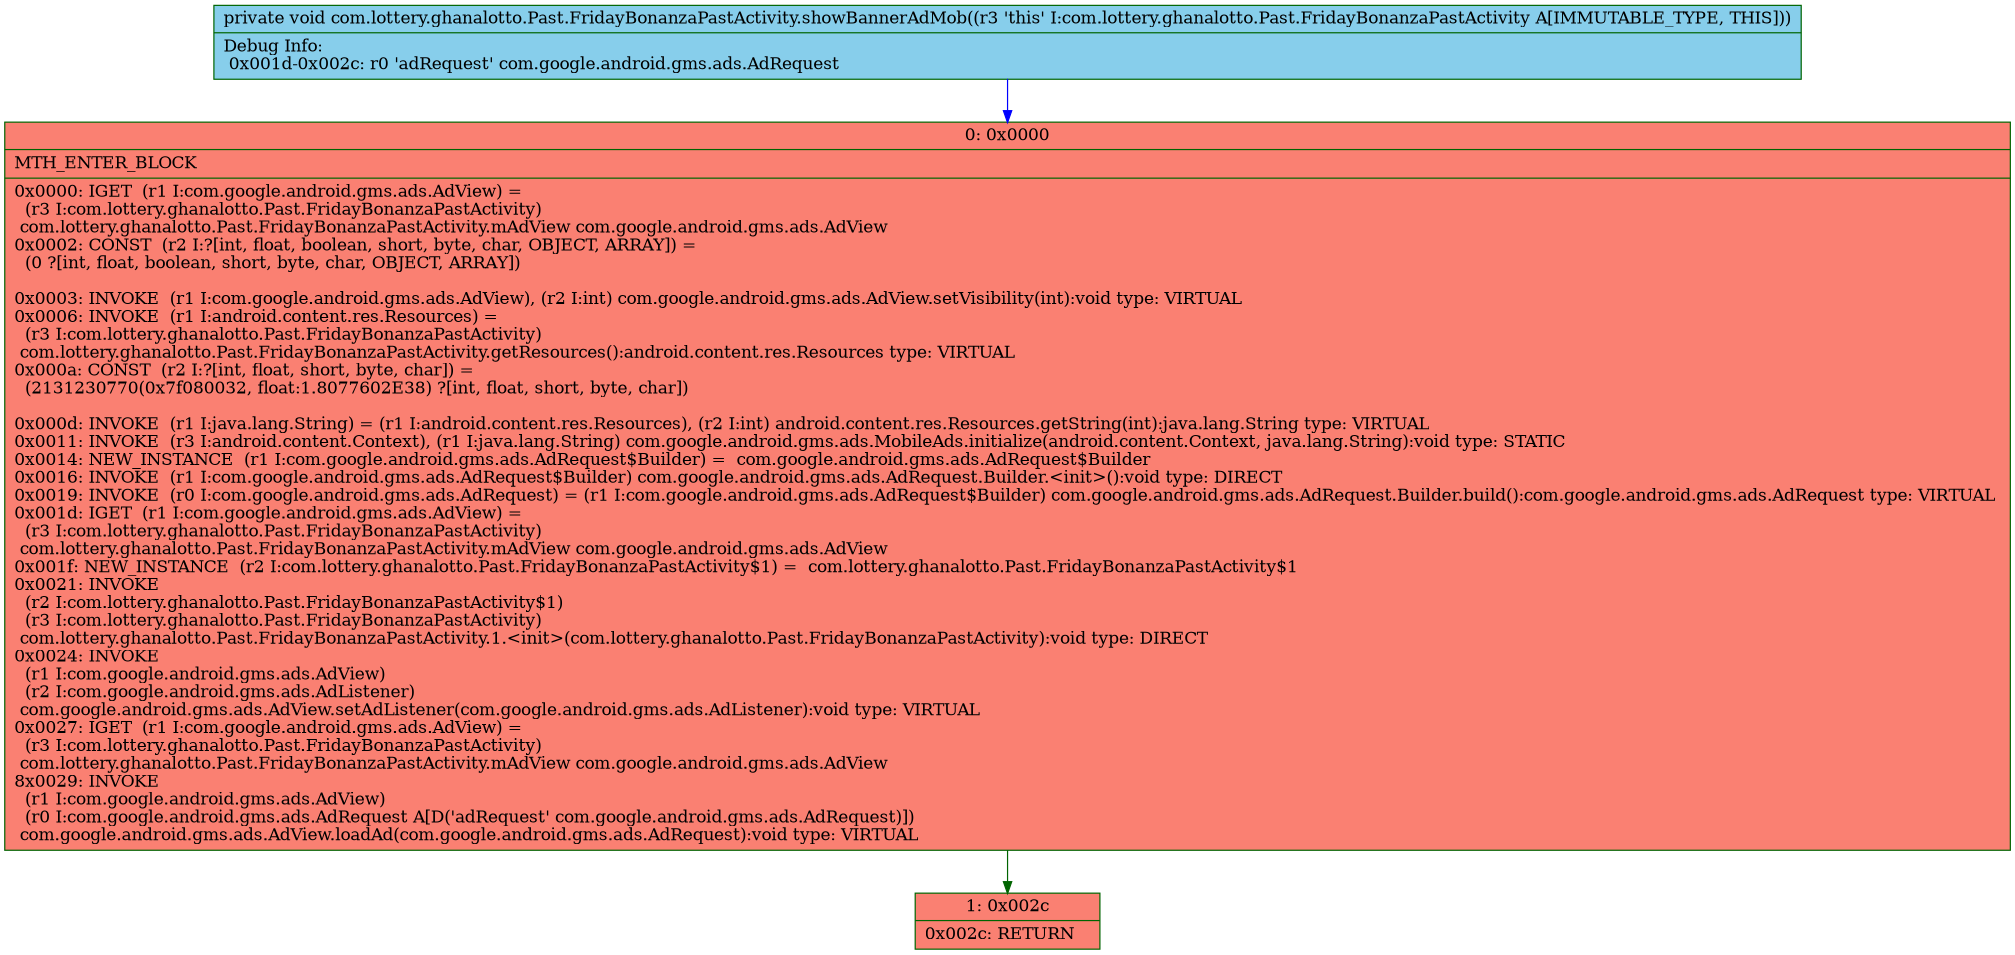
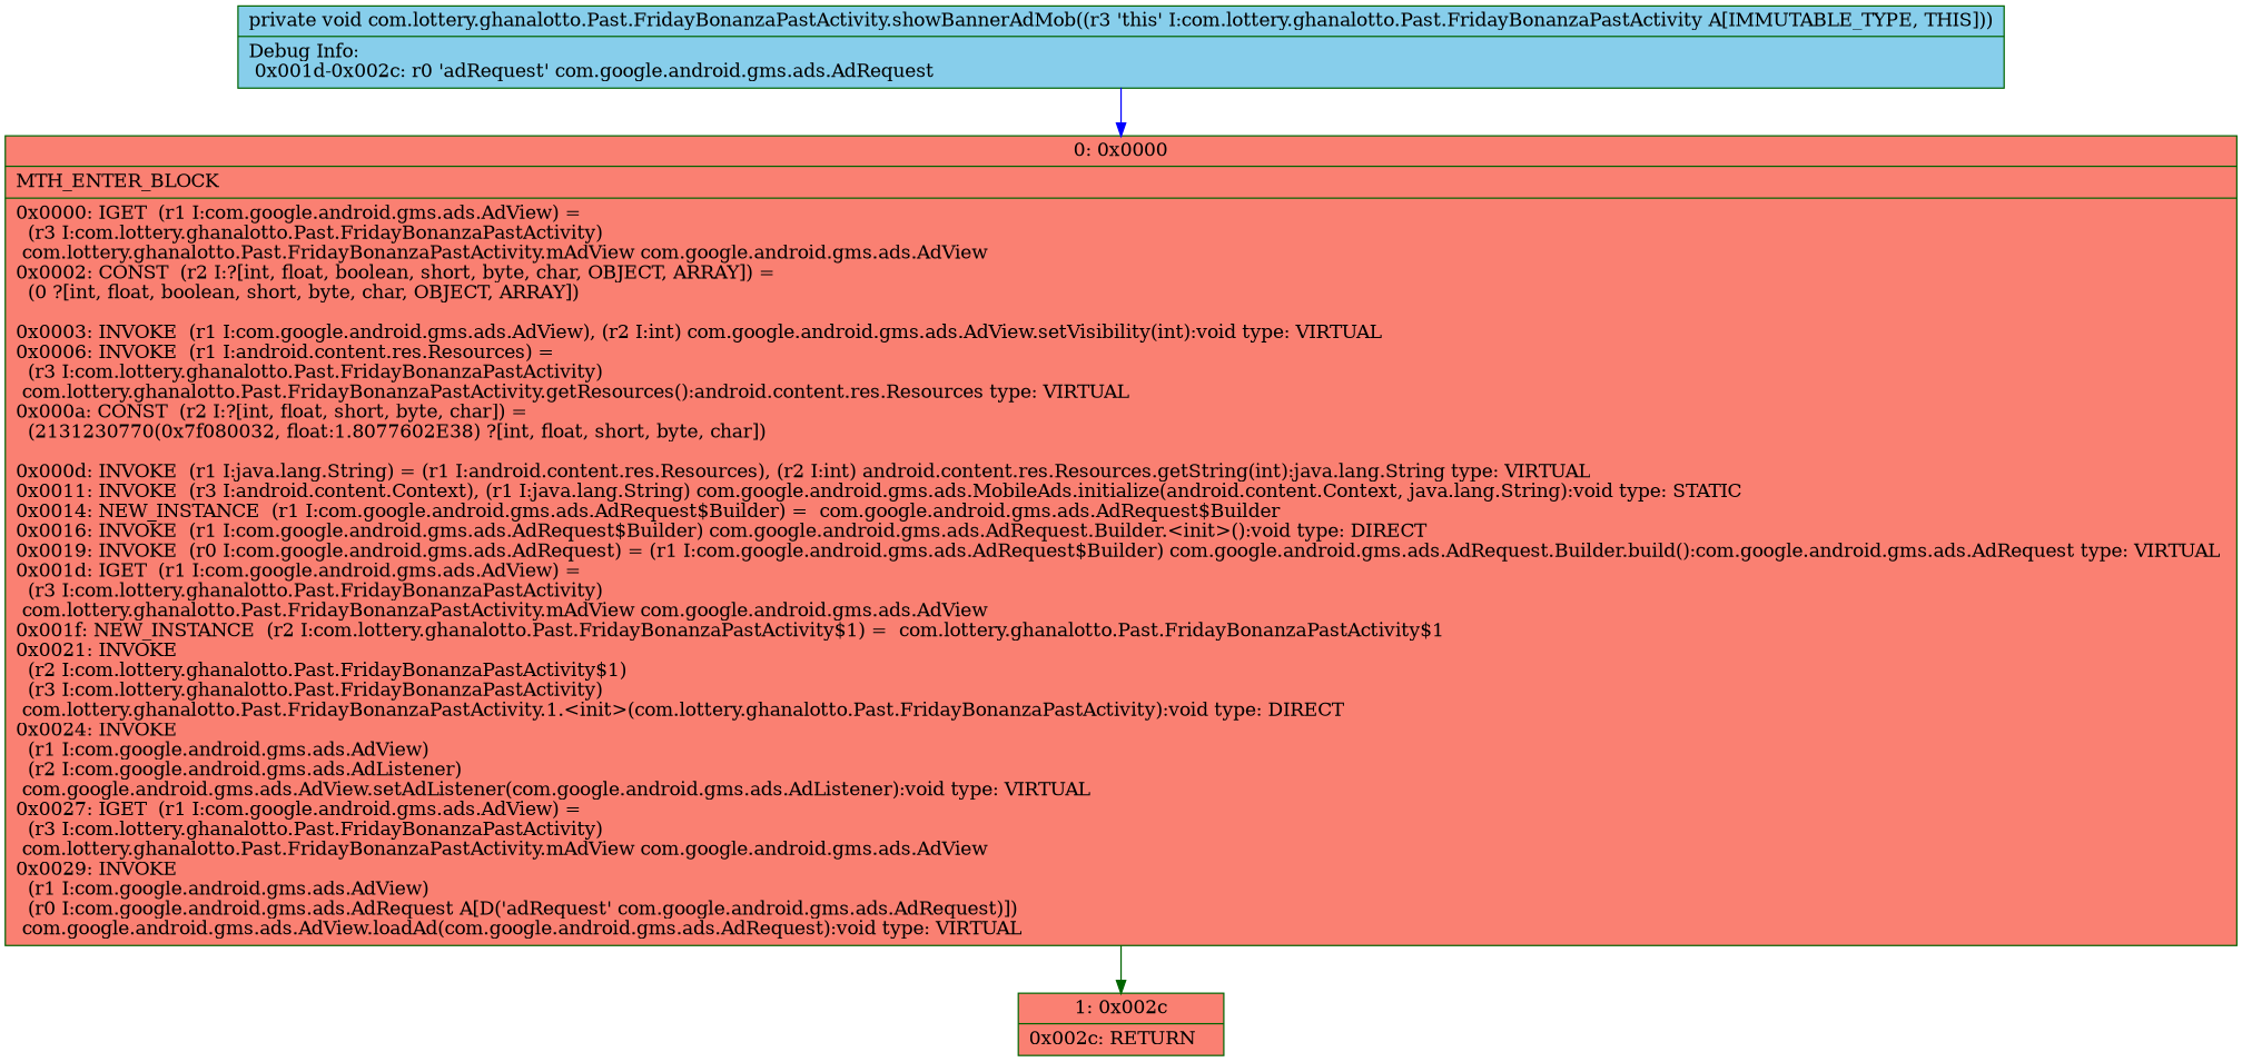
  digraph {
    node [shape=record style=filled fillcolor=salmon color=darkgreen]
-   n1 [label="{0\:\ 0x0000|MTH_ENTER_BLOCK\l|0x0000: IGET  (r1 I:com.google.android.gms.ads.AdView) = \l  (r3 I:com.lottery.ghanalotto.Past.FridayBonanzaPastActivity)\l com.lottery.ghanalotto.Past.FridayBonanzaPastActivity.mAdView com.google.android.gms.ads.AdView \l0x0002: CONST  (r2 I:?[int, float, boolean, short, byte, char, OBJECT, ARRAY]) = \l  (0 ?[int, float, boolean, short, byte, char, OBJECT, ARRAY])\l \l0x0003: INVOKE  (r1 I:com.google.android.gms.ads.AdView), (r2 I:int) com.google.android.gms.ads.AdView.setVisibility(int):void type: VIRTUAL \l0x0006: INVOKE  (r1 I:android.content.res.Resources) = \l  (r3 I:com.lottery.ghanalotto.Past.FridayBonanzaPastActivity)\l com.lottery.ghanalotto.Past.FridayBonanzaPastActivity.getResources():android.content.res.Resources type: VIRTUAL \l0x000a: CONST  (r2 I:?[int, float, short, byte, char]) = \l  (2131230770(0x7f080032, float:1.8077602E38) ?[int, float, short, byte, char])\l \l0x000d: INVOKE  (r1 I:java.lang.String) = (r1 I:android.content.res.Resources), (r2 I:int) android.content.res.Resources.getString(int):java.lang.String type: VIRTUAL \l0x0011: INVOKE  (r3 I:android.content.Context), (r1 I:java.lang.String) com.google.android.gms.ads.MobileAds.initialize(android.content.Context, java.lang.String):void type: STATIC \l0x0014: NEW_INSTANCE  (r1 I:com.google.android.gms.ads.AdRequest$Builder) =  com.google.android.gms.ads.AdRequest$Builder \l0x0016: INVOKE  (r1 I:com.google.android.gms.ads.AdRequest$Builder) com.google.android.gms.ads.AdRequest.Builder.\<init\>():void type: DIRECT \l0x0019: INVOKE  (r0 I:com.google.android.gms.ads.AdRequest) = (r1 I:com.google.android.gms.ads.AdRequest$Builder) com.google.android.gms.ads.AdRequest.Builder.build():com.google.android.gms.ads.AdRequest type: VIRTUAL \l0x001d: IGET  (r1 I:com.google.android.gms.ads.AdView) = \l  (r3 I:com.lottery.ghanalotto.Past.FridayBonanzaPastActivity)\l com.lottery.ghanalotto.Past.FridayBonanzaPastActivity.mAdView com.google.android.gms.ads.AdView \l0x001f: NEW_INSTANCE  (r2 I:com.lottery.ghanalotto.Past.FridayBonanzaPastActivity$1) =  com.lottery.ghanalotto.Past.FridayBonanzaPastActivity$1 \l0x0021: INVOKE  \l  (r2 I:com.lottery.ghanalotto.Past.FridayBonanzaPastActivity$1)\l  (r3 I:com.lottery.ghanalotto.Past.FridayBonanzaPastActivity)\l com.lottery.ghanalotto.Past.FridayBonanzaPastActivity.1.\<init\>(com.lottery.ghanalotto.Past.FridayBonanzaPastActivity):void type: DIRECT \l0x0024: INVOKE  \l  (r1 I:com.google.android.gms.ads.AdView)\l  (r2 I:com.google.android.gms.ads.AdListener)\l com.google.android.gms.ads.AdView.setAdListener(com.google.android.gms.ads.AdListener):void type: VIRTUAL \l0x0027: IGET  (r1 I:com.google.android.gms.ads.AdView) = \l  (r3 I:com.lottery.ghanalotto.Past.FridayBonanzaPastActivity)\l com.lottery.ghanalotto.Past.FridayBonanzaPastActivity.mAdView com.google.android.gms.ads.AdView \l8x0029: INVOKE  \l  (r1 I:com.google.android.gms.ads.AdView)\l  (r0 I:com.google.android.gms.ads.AdRequest A[D('adRequest' com.google.android.gms.ads.AdRequest)])\l com.google.android.gms.ads.AdView.loadAd(com.google.android.gms.ads.AdRequest):void type: VIRTUAL \l}"]
+   n1 [label="{0\:\ 0x0000|MTH_ENTER_BLOCK\l|0x0000: IGET  (r1 I:com.google.android.gms.ads.AdView) = \l  (r3 I:com.lottery.ghanalotto.Past.FridayBonanzaPastActivity)\l com.lottery.ghanalotto.Past.FridayBonanzaPastActivity.mAdView com.google.android.gms.ads.AdView \l0x0002: CONST  (r2 I:?[int, float, boolean, short, byte, char, OBJECT, ARRAY]) = \l  (0 ?[int, float, boolean, short, byte, char, OBJECT, ARRAY])\l \l0x0003: INVOKE  (r1 I:com.google.android.gms.ads.AdView), (r2 I:int) com.google.android.gms.ads.AdView.setVisibility(int):void type: VIRTUAL \l0x0006: INVOKE  (r1 I:android.content.res.Resources) = \l  (r3 I:com.lottery.ghanalotto.Past.FridayBonanzaPastActivity)\l com.lottery.ghanalotto.Past.FridayBonanzaPastActivity.getResources():android.content.res.Resources type: VIRTUAL \l0x000a: CONST  (r2 I:?[int, float, short, byte, char]) = \l  (2131230770(0x7f080032, float:1.8077602E38) ?[int, float, short, byte, char])\l \l0x000d: INVOKE  (r1 I:java.lang.String) = (r1 I:android.content.res.Resources), (r2 I:int) android.content.res.Resources.getString(int):java.lang.String type: VIRTUAL \l0x0011: INVOKE  (r3 I:android.content.Context), (r1 I:java.lang.String) com.google.android.gms.ads.MobileAds.initialize(android.content.Context, java.lang.String):void type: STATIC \l0x0014: NEW_INSTANCE  (r1 I:com.google.android.gms.ads.AdRequest$Builder) =  com.google.android.gms.ads.AdRequest$Builder \l0x0016: INVOKE  (r1 I:com.google.android.gms.ads.AdRequest$Builder) com.google.android.gms.ads.AdRequest.Builder.\<init\>():void type: DIRECT \l0x0019: INVOKE  (r0 I:com.google.android.gms.ads.AdRequest) = (r1 I:com.google.android.gms.ads.AdRequest$Builder) com.google.android.gms.ads.AdRequest.Builder.build():com.google.android.gms.ads.AdRequest type: VIRTUAL \l0x001d: IGET  (r1 I:com.google.android.gms.ads.AdView) = \l  (r3 I:com.lottery.ghanalotto.Past.FridayBonanzaPastActivity)\l com.lottery.ghanalotto.Past.FridayBonanzaPastActivity.mAdView com.google.android.gms.ads.AdView \l0x001f: NEW_INSTANCE  (r2 I:com.lottery.ghanalotto.Past.FridayBonanzaPastActivity$1) =  com.lottery.ghanalotto.Past.FridayBonanzaPastActivity$1 \l0x0021: INVOKE  \l  (r2 I:com.lottery.ghanalotto.Past.FridayBonanzaPastActivity$1)\l  (r3 I:com.lottery.ghanalotto.Past.FridayBonanzaPastActivity)\l com.lottery.ghanalotto.Past.FridayBonanzaPastActivity.1.\<init\>(com.lottery.ghanalotto.Past.FridayBonanzaPastActivity):void type: DIRECT \l0x0024: INVOKE  \l  (r1 I:com.google.android.gms.ads.AdView)\l  (r2 I:com.google.android.gms.ads.AdListener)\l com.google.android.gms.ads.AdView.setAdListener(com.google.android.gms.ads.AdListener):void type: VIRTUAL \l0x0027: IGET  (r1 I:com.google.android.gms.ads.AdView) = \l  (r3 I:com.lottery.ghanalotto.Past.FridayBonanzaPastActivity)\l com.lottery.ghanalotto.Past.FridayBonanzaPastActivity.mAdView com.google.android.gms.ads.AdView \l0x0029: INVOKE  \l  (r1 I:com.google.android.gms.ads.AdView)\l  (r0 I:com.google.android.gms.ads.AdRequest A[D('adRequest' com.google.android.gms.ads.AdRequest)])\l com.google.android.gms.ads.AdView.loadAd(com.google.android.gms.ads.AdRequest):void type: VIRTUAL \l}"]
    n2 [label="{1\:\ 0x002c|0x002c: RETURN   \l}"]
    n3 [label="{private void com.lottery.ghanalotto.Past.FridayBonanzaPastActivity.showBannerAdMob((r3 'this' I:com.lottery.ghanalotto.Past.FridayBonanzaPastActivity A[IMMUTABLE_TYPE, THIS]))  | Debug Info:\l  0x001d\-0x002c: r0 'adRequest' com.google.android.gms.ads.AdRequest\l}" fillcolor=skyblue]
    n1 -> n2 [color=darkgreen]
    n3 -> n1 [color=blue]
  }
